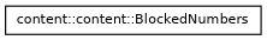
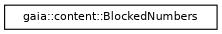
  digraph {
    rankdir=LR
-   n1 [color=black fillcolor=white fontname=Helvetica fontsize=10 height=0.2 label="content::content::BlockedNumbers" shape=record style=filled width=0.4]
+   n1 [color=black fillcolor=white fontname=Helvetica fontsize=10 height=0.2 label="gaia::content::BlockedNumbers" shape=record style=filled width=0.4]
  }
